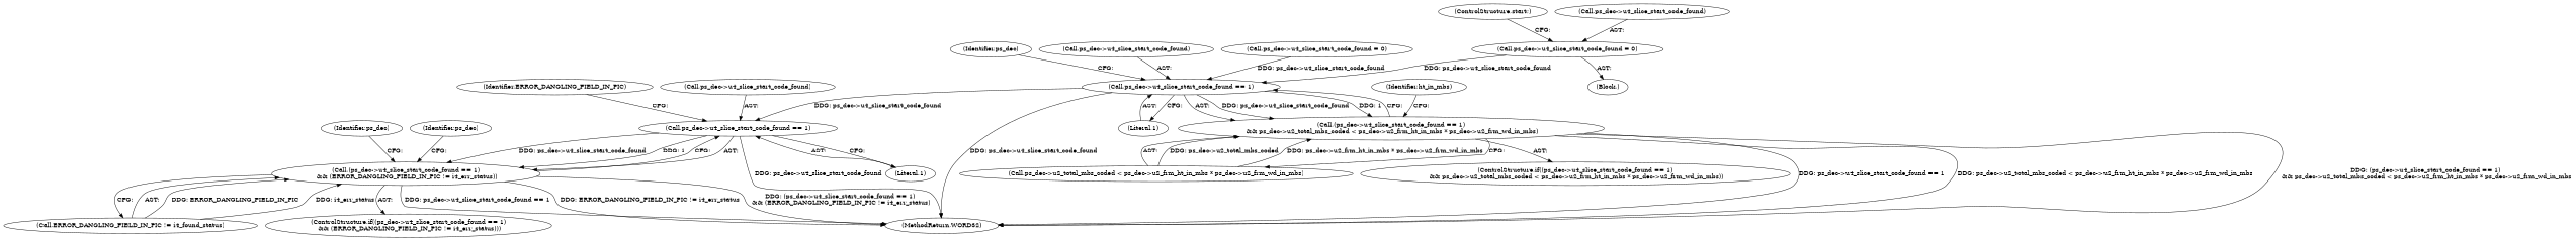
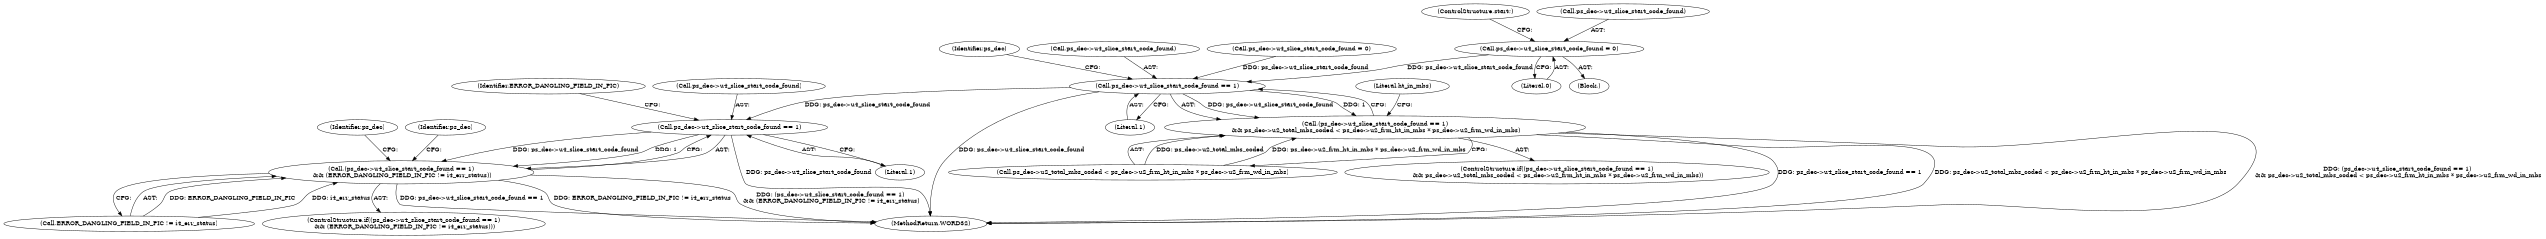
  digraph {
    n1 [label="(Call,ps_dec->u4_slice_start_code_found = 0)"]
    n2 [label="(Call,ps_dec->u4_slice_start_code_found == 1)"]
+   n3 [label="(Literal,0)"]
    n4 [label="(Block,)"]
    n5 [label="(Call,(ps_dec->u4_slice_start_code_found == 1)\n && ps_dec->u2_total_mbs_coded < ps_dec->u2_frm_ht_in_mbs * ps_dec->u2_frm_wd_in_mbs)"]
    n6 [label="(Call,ps_dec->u4_slice_start_code_found == 1)"]
    n7 [label="(MethodReturn,WORD32)"]
    n8 [label="(Literal,1)"]
    n9 [label="(Call,ps_dec->u2_total_mbs_coded < ps_dec->u2_frm_ht_in_mbs * ps_dec->u2_frm_wd_in_mbs)"]
    n10 [label="(ControlStructure,if((ps_dec->u4_slice_start_code_found == 1)\n && ps_dec->u2_total_mbs_coded < ps_dec->u2_frm_ht_in_mbs * ps_dec->u2_frm_wd_in_mbs))"]
    n11 [label="(Call,(ps_dec->u4_slice_start_code_found == 1)\n && (ERROR_DANGLING_FIELD_IN_PIC != i4_err_status))"]
    n12 [label="(Literal,1)"]
-   n13 [label="(Call,ERROR_DANGLING_FIELD_IN_PIC != i4_found_status)"]
+   n13 [label="(Call,ERROR_DANGLING_FIELD_IN_PIC != i4_err_status)"]
    n14 [label="(ControlStructure,if((ps_dec->u4_slice_start_code_found == 1)\n && (ERROR_DANGLING_FIELD_IN_PIC != i4_err_status)))"]
    n15 [label="(ControlStructure,start;)"]
    n16 [label="(Identifier,ps_dec)"]
-   n17 [label="(Identifier,ht_in_mbs)"]
+   n17 [label="(Literal,ht_in_mbs)"]
    n18 [label="(Identifier,ERROR_DANGLING_FIELD_IN_PIC)"]
    n19 [label="(Call,ps_dec->u4_slice_start_code_found)"]
    n20 [label="(Call,ps_dec->u4_slice_start_code_found)"]
    n21 [label="(Identifier,ps_dec)"]
    n22 [label="(Identifier,ps_dec)"]
    n23 [label="(Call,ps_dec->u4_slice_start_code_found = 0)"]
    n24 [label="(Call,ps_dec->u4_slice_start_code_found)"]
    n1 -> n2 [label="DDG: ps_dec->u4_slice_start_code_found"]
+   n1 -> n3 [label="CFG: "]
    n1 -> n4 [label="AST: "]
    n2 -> n5 [label="AST: "]
    n2 -> n5 [label="DDG: ps_dec->u4_slice_start_code_found"]
    n2 -> n5 [label="DDG: 1"]
    n2 -> n6 [label="DDG: ps_dec->u4_slice_start_code_found"]
    n2 -> n7 [label="DDG: ps_dec->u4_slice_start_code_found"]
    n2 -> n8 [label="CFG: "]
+   n3 -> n1 [label="AST: "]
    n5 -> n2 [label="CFG: "]
    n5 -> n7 [label="DDG: (ps_dec->u4_slice_start_code_found == 1)\n && ps_dec->u2_total_mbs_coded < ps_dec->u2_frm_ht_in_mbs * ps_dec->u2_frm_wd_in_mbs"]
    n5 -> n7 [label="DDG: ps_dec->u4_slice_start_code_found == 1"]
    n5 -> n7 [label="DDG: ps_dec->u2_total_mbs_coded < ps_dec->u2_frm_ht_in_mbs * ps_dec->u2_frm_wd_in_mbs"]
    n5 -> n9 [label="CFG: "]
    n5 -> n10 [label="AST: "]
    n6 -> n7 [label="DDG: ps_dec->u4_slice_start_code_found"]
    n6 -> n11 [label="AST: "]
    n6 -> n11 [label="DDG: ps_dec->u4_slice_start_code_found"]
    n6 -> n11 [label="DDG: 1"]
    n6 -> n12 [label="CFG: "]
    n8 -> n2 [label="AST: "]
    n9 -> n5 [label="AST: "]
    n9 -> n5 [label="DDG: ps_dec->u2_total_mbs_coded"]
    n9 -> n5 [label="DDG: ps_dec->u2_frm_ht_in_mbs * ps_dec->u2_frm_wd_in_mbs"]
    n11 -> n6 [label="CFG: "]
    n11 -> n7 [label="DDG: ps_dec->u4_slice_start_code_found == 1"]
    n11 -> n7 [label="DDG: ERROR_DANGLING_FIELD_IN_PIC != i4_err_status"]
    n11 -> n7 [label="DDG: (ps_dec->u4_slice_start_code_found == 1)\n && (ERROR_DANGLING_FIELD_IN_PIC != i4_err_status)"]
    n11 -> n13 [label="CFG: "]
    n11 -> n14 [label="AST: "]
    n12 -> n6 [label="AST: "]
    n13 -> n11 [label="AST: "]
    n13 -> n11 [label="DDG: ERROR_DANGLING_FIELD_IN_PIC"]
    n13 -> n11 [label="DDG: i4_err_status"]
    n15 -> n1 [label="CFG: "]
    n16 -> n2 [label="CFG: "]
    n17 -> n5 [label="CFG: "]
    n18 -> n6 [label="CFG: "]
    n19 -> n2 [label="AST: "]
    n20 -> n1 [label="AST: "]
    n21 -> n11 [label="CFG: "]
    n22 -> n11 [label="CFG: "]
    n23 -> n2 [label="DDG: ps_dec->u4_slice_start_code_found"]
    n24 -> n6 [label="AST: "]
  }
